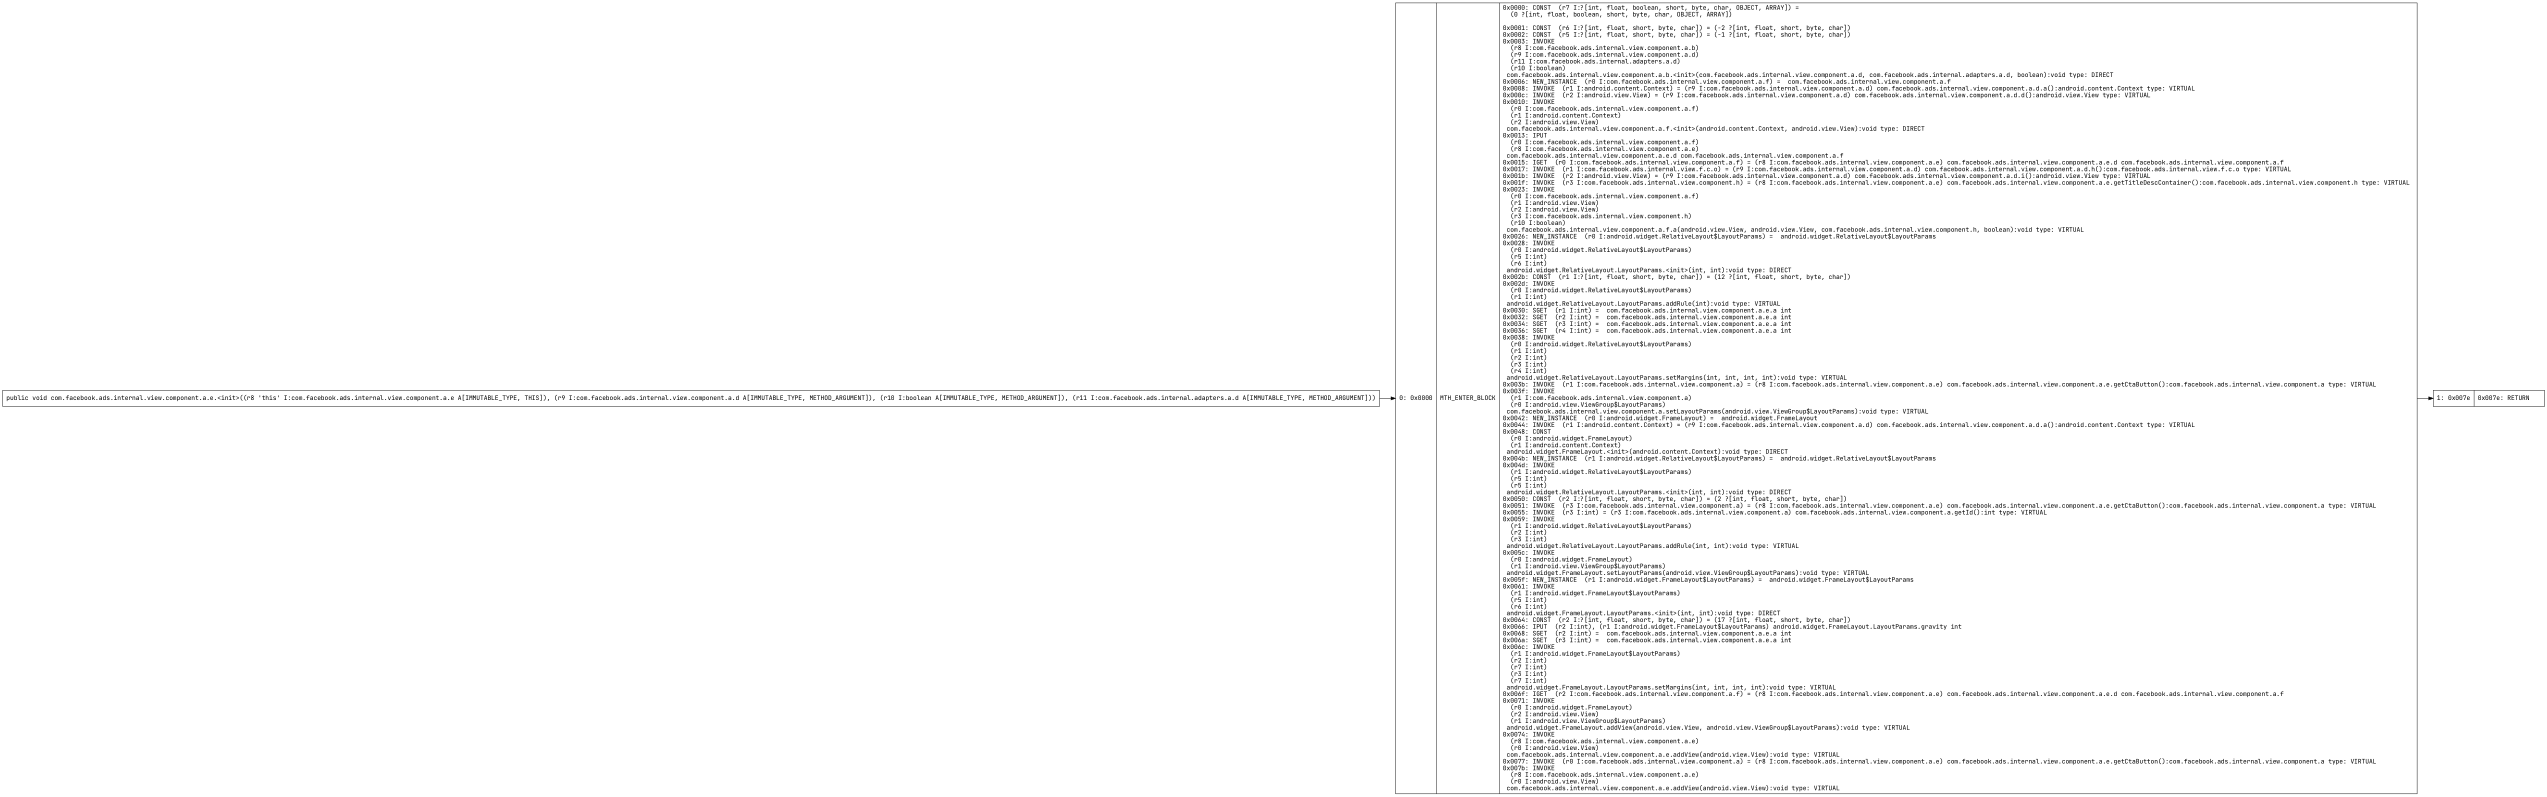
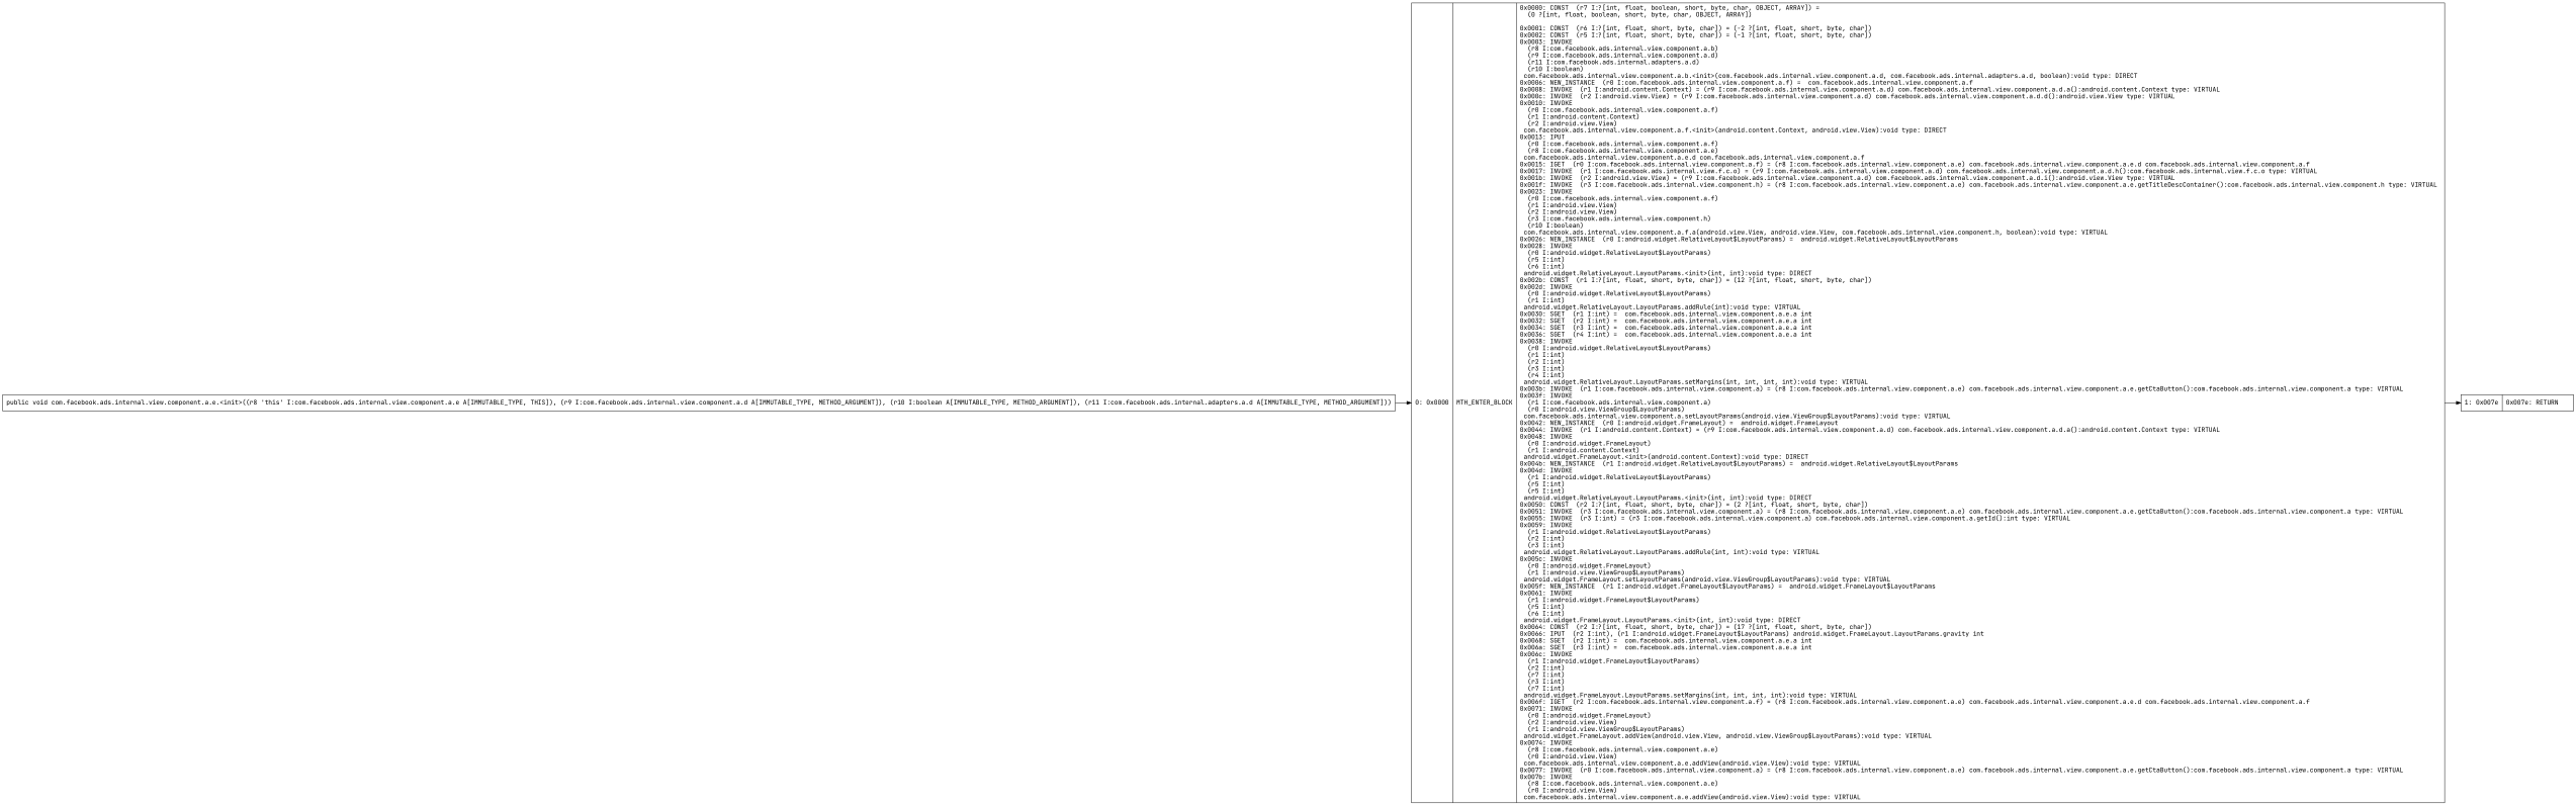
  digraph {
    rankdir=LR
    fontname="JetBrains Mono"
    node [shape=record fontname="JetBrains Mono"]
    edge [fontname="JetBrains Mono"]
-   n1 [label="{0\:\ 0x0000|MTH_ENTER_BLOCK\l|0x0000: CONST  (r7 I:?[int, float, boolean, short, byte, char, OBJECT, ARRAY]) = \l  (0 ?[int, float, boolean, short, byte, char, OBJECT, ARRAY])\l \l0x0001: CONST  (r6 I:?[int, float, short, byte, char]) = (\-2 ?[int, float, short, byte, char]) \l0x0002: CONST  (r5 I:?[int, float, short, byte, char]) = (\-1 ?[int, float, short, byte, char]) \l0x0003: INVOKE  \l  (r8 I:com.facebook.ads.internal.view.component.a.b)\l  (r9 I:com.facebook.ads.internal.view.component.a.d)\l  (r11 I:com.facebook.ads.internal.adapters.a.d)\l  (r10 I:boolean)\l com.facebook.ads.internal.view.component.a.b.\<init\>(com.facebook.ads.internal.view.component.a.d, com.facebook.ads.internal.adapters.a.d, boolean):void type: DIRECT \l0x0006: NEW_INSTANCE  (r0 I:com.facebook.ads.internal.view.component.a.f) =  com.facebook.ads.internal.view.component.a.f \l0x0008: INVOKE  (r1 I:android.content.Context) = (r9 I:com.facebook.ads.internal.view.component.a.d) com.facebook.ads.internal.view.component.a.d.a():android.content.Context type: VIRTUAL \l0x000c: INVOKE  (r2 I:android.view.View) = (r9 I:com.facebook.ads.internal.view.component.a.d) com.facebook.ads.internal.view.component.a.d.d():android.view.View type: VIRTUAL \l0x0010: INVOKE  \l  (r0 I:com.facebook.ads.internal.view.component.a.f)\l  (r1 I:android.content.Context)\l  (r2 I:android.view.View)\l com.facebook.ads.internal.view.component.a.f.\<init\>(android.content.Context, android.view.View):void type: DIRECT \l0x0013: IPUT  \l  (r0 I:com.facebook.ads.internal.view.component.a.f)\l  (r8 I:com.facebook.ads.internal.view.component.a.e)\l com.facebook.ads.internal.view.component.a.e.d com.facebook.ads.internal.view.component.a.f \l0x0015: IGET  (r0 I:com.facebook.ads.internal.view.component.a.f) = (r8 I:com.facebook.ads.internal.view.component.a.e) com.facebook.ads.internal.view.component.a.e.d com.facebook.ads.internal.view.component.a.f \l0x0017: INVOKE  (r1 I:com.facebook.ads.internal.view.f.c.o) = (r9 I:com.facebook.ads.internal.view.component.a.d) com.facebook.ads.internal.view.component.a.d.h():com.facebook.ads.internal.view.f.c.o type: VIRTUAL \l0x001b: INVOKE  (r2 I:android.view.View) = (r9 I:com.facebook.ads.internal.view.component.a.d) com.facebook.ads.internal.view.component.a.d.i():android.view.View type: VIRTUAL \l0x001f: INVOKE  (r3 I:com.facebook.ads.internal.view.component.h) = (r8 I:com.facebook.ads.internal.view.component.a.e) com.facebook.ads.internal.view.component.a.e.getTitleDescContainer():com.facebook.ads.internal.view.component.h type: VIRTUAL \l0x0023: INVOKE  \l  (r0 I:com.facebook.ads.internal.view.component.a.f)\l  (r1 I:android.view.View)\l  (r2 I:android.view.View)\l  (r3 I:com.facebook.ads.internal.view.component.h)\l  (r10 I:boolean)\l com.facebook.ads.internal.view.component.a.f.a(android.view.View, android.view.View, com.facebook.ads.internal.view.component.h, boolean):void type: VIRTUAL \l0x0026: NEW_INSTANCE  (r0 I:android.widget.RelativeLayout$LayoutParams) =  android.widget.RelativeLayout$LayoutParams \l0x0028: INVOKE  \l  (r0 I:android.widget.RelativeLayout$LayoutParams)\l  (r5 I:int)\l  (r6 I:int)\l android.widget.RelativeLayout.LayoutParams.\<init\>(int, int):void type: DIRECT \l0x002b: CONST  (r1 I:?[int, float, short, byte, char]) = (12 ?[int, float, short, byte, char]) \l0x002d: INVOKE  \l  (r0 I:android.widget.RelativeLayout$LayoutParams)\l  (r1 I:int)\l android.widget.RelativeLayout.LayoutParams.addRule(int):void type: VIRTUAL \l0x0030: SGET  (r1 I:int) =  com.facebook.ads.internal.view.component.a.e.a int \l0x0032: SGET  (r2 I:int) =  com.facebook.ads.internal.view.component.a.e.a int \l0x0034: SGET  (r3 I:int) =  com.facebook.ads.internal.view.component.a.e.a int \l0x0036: SGET  (r4 I:int) =  com.facebook.ads.internal.view.component.a.e.a int \l0x0038: INVOKE  \l  (r0 I:android.widget.RelativeLayout$LayoutParams)\l  (r1 I:int)\l  (r2 I:int)\l  (r3 I:int)\l  (r4 I:int)\l android.widget.RelativeLayout.LayoutParams.setMargins(int, int, int, int):void type: VIRTUAL \l0x003b: INVOKE  (r1 I:com.facebook.ads.internal.view.component.a) = (r8 I:com.facebook.ads.internal.view.component.a.e) com.facebook.ads.internal.view.component.a.e.getCtaButton():com.facebook.ads.internal.view.component.a type: VIRTUAL \l0x003f: INVOKE  \l  (r1 I:com.facebook.ads.internal.view.component.a)\l  (r0 I:android.view.ViewGroup$LayoutParams)\l com.facebook.ads.internal.view.component.a.setLayoutParams(android.view.ViewGroup$LayoutParams):void type: VIRTUAL \l0x0042: NEW_INSTANCE  (r0 I:android.widget.FrameLayout) =  android.widget.FrameLayout \l0x0044: INVOKE  (r1 I:android.content.Context) = (r9 I:com.facebook.ads.internal.view.component.a.d) com.facebook.ads.internal.view.component.a.d.a():android.content.Context type: VIRTUAL \l0x0048: CONST  \l  (r0 I:android.widget.FrameLayout)\l  (r1 I:android.content.Context)\l android.widget.FrameLayout.\<init\>(android.content.Context):void type: DIRECT \l0x004b: NEW_INSTANCE  (r1 I:android.widget.RelativeLayout$LayoutParams) =  android.widget.RelativeLayout$LayoutParams \l0x004d: INVOKE  \l  (r1 I:android.widget.RelativeLayout$LayoutParams)\l  (r5 I:int)\l  (r5 I:int)\l android.widget.RelativeLayout.LayoutParams.\<init\>(int, int):void type: DIRECT \l0x0050: CONST  (r2 I:?[int, float, short, byte, char]) = (2 ?[int, float, short, byte, char]) \l0x0051: INVOKE  (r3 I:com.facebook.ads.internal.view.component.a) = (r8 I:com.facebook.ads.internal.view.component.a.e) com.facebook.ads.internal.view.component.a.e.getCtaButton():com.facebook.ads.internal.view.component.a type: VIRTUAL \l0x0055: INVOKE  (r3 I:int) = (r3 I:com.facebook.ads.internal.view.component.a) com.facebook.ads.internal.view.component.a.getId():int type: VIRTUAL \l0x0059: INVOKE  \l  (r1 I:android.widget.RelativeLayout$LayoutParams)\l  (r2 I:int)\l  (r3 I:int)\l android.widget.RelativeLayout.LayoutParams.addRule(int, int):void type: VIRTUAL \l0x005c: INVOKE  \l  (r0 I:android.widget.FrameLayout)\l  (r1 I:android.view.ViewGroup$LayoutParams)\l android.widget.FrameLayout.setLayoutParams(android.view.ViewGroup$LayoutParams):void type: VIRTUAL \l0x005f: NEW_INSTANCE  (r1 I:android.widget.FrameLayout$LayoutParams) =  android.widget.FrameLayout$LayoutParams \l0x0061: INVOKE  \l  (r1 I:android.widget.FrameLayout$LayoutParams)\l  (r5 I:int)\l  (r6 I:int)\l android.widget.FrameLayout.LayoutParams.\<init\>(int, int):void type: DIRECT \l0x0064: CONST  (r2 I:?[int, float, short, byte, char]) = (17 ?[int, float, short, byte, char]) \l0x0066: IPUT  (r2 I:int), (r1 I:android.widget.FrameLayout$LayoutParams) android.widget.FrameLayout.LayoutParams.gravity int \l0x0068: SGET  (r2 I:int) =  com.facebook.ads.internal.view.component.a.e.a int \l0x006a: SGET  (r3 I:int) =  com.facebook.ads.internal.view.component.a.e.a int \l0x006c: INVOKE  \l  (r1 I:android.widget.FrameLayout$LayoutParams)\l  (r2 I:int)\l  (r7 I:int)\l  (r3 I:int)\l  (r7 I:int)\l android.widget.FrameLayout.LayoutParams.setMargins(int, int, int, int):void type: VIRTUAL \l0x006f: IGET  (r2 I:com.facebook.ads.internal.view.component.a.f) = (r8 I:com.facebook.ads.internal.view.component.a.e) com.facebook.ads.internal.view.component.a.e.d com.facebook.ads.internal.view.component.a.f \l0x0071: INVOKE  \l  (r0 I:android.widget.FrameLayout)\l  (r2 I:android.view.View)\l  (r1 I:android.view.ViewGroup$LayoutParams)\l android.widget.FrameLayout.addView(android.view.View, android.view.ViewGroup$LayoutParams):void type: VIRTUAL \l0x0074: INVOKE  \l  (r8 I:com.facebook.ads.internal.view.component.a.e)\l  (r0 I:android.view.View)\l com.facebook.ads.internal.view.component.a.e.addView(android.view.View):void type: VIRTUAL \l0x0077: INVOKE  (r0 I:com.facebook.ads.internal.view.component.a) = (r8 I:com.facebook.ads.internal.view.component.a.e) com.facebook.ads.internal.view.component.a.e.getCtaButton():com.facebook.ads.internal.view.component.a type: VIRTUAL \l0x007b: INVOKE  \l  (r8 I:com.facebook.ads.internal.view.component.a.e)\l  (r0 I:android.view.View)\l com.facebook.ads.internal.view.component.a.e.addView(android.view.View):void type: VIRTUAL \l}"]
+   n1 [label="{0\:\ 0x0000|MTH_ENTER_BLOCK\l|0x0000: CONST  (r7 I:?[int, float, boolean, short, byte, char, OBJECT, ARRAY]) = \l  (0 ?[int, float, boolean, short, byte, char, OBJECT, ARRAY])\l \l0x0001: CONST  (r6 I:?[int, float, short, byte, char]) = (\-2 ?[int, float, short, byte, char]) \l0x0002: CONST  (r5 I:?[int, float, short, byte, char]) = (\-1 ?[int, float, short, byte, char]) \l0x0003: INVOKE  \l  (r8 I:com.facebook.ads.internal.view.component.a.b)\l  (r9 I:com.facebook.ads.internal.view.component.a.d)\l  (r11 I:com.facebook.ads.internal.adapters.a.d)\l  (r10 I:boolean)\l com.facebook.ads.internal.view.component.a.b.\<init\>(com.facebook.ads.internal.view.component.a.d, com.facebook.ads.internal.adapters.a.d, boolean):void type: DIRECT \l0x0006: NEW_INSTANCE  (r0 I:com.facebook.ads.internal.view.component.a.f) =  com.facebook.ads.internal.view.component.a.f \l0x0008: INVOKE  (r1 I:android.content.Context) = (r9 I:com.facebook.ads.internal.view.component.a.d) com.facebook.ads.internal.view.component.a.d.a():android.content.Context type: VIRTUAL \l0x000c: INVOKE  (r2 I:android.view.View) = (r9 I:com.facebook.ads.internal.view.component.a.d) com.facebook.ads.internal.view.component.a.d.d():android.view.View type: VIRTUAL \l0x0010: INVOKE  \l  (r0 I:com.facebook.ads.internal.view.component.a.f)\l  (r1 I:android.content.Context)\l  (r2 I:android.view.View)\l com.facebook.ads.internal.view.component.a.f.\<init\>(android.content.Context, android.view.View):void type: DIRECT \l0x0013: IPUT  \l  (r0 I:com.facebook.ads.internal.view.component.a.f)\l  (r8 I:com.facebook.ads.internal.view.component.a.e)\l com.facebook.ads.internal.view.component.a.e.d com.facebook.ads.internal.view.component.a.f \l0x0015: IGET  (r0 I:com.facebook.ads.internal.view.component.a.f) = (r8 I:com.facebook.ads.internal.view.component.a.e) com.facebook.ads.internal.view.component.a.e.d com.facebook.ads.internal.view.component.a.f \l0x0017: INVOKE  (r1 I:com.facebook.ads.internal.view.f.c.o) = (r9 I:com.facebook.ads.internal.view.component.a.d) com.facebook.ads.internal.view.component.a.d.h():com.facebook.ads.internal.view.f.c.o type: VIRTUAL \l0x001b: INVOKE  (r2 I:android.view.View) = (r9 I:com.facebook.ads.internal.view.component.a.d) com.facebook.ads.internal.view.component.a.d.i():android.view.View type: VIRTUAL \l0x001f: INVOKE  (r3 I:com.facebook.ads.internal.view.component.h) = (r8 I:com.facebook.ads.internal.view.component.a.e) com.facebook.ads.internal.view.component.a.e.getTitleDescContainer():com.facebook.ads.internal.view.component.h type: VIRTUAL \l0x0023: INVOKE  \l  (r0 I:com.facebook.ads.internal.view.component.a.f)\l  (r1 I:android.view.View)\l  (r2 I:android.view.View)\l  (r3 I:com.facebook.ads.internal.view.component.h)\l  (r10 I:boolean)\l com.facebook.ads.internal.view.component.a.f.a(android.view.View, android.view.View, com.facebook.ads.internal.view.component.h, boolean):void type: VIRTUAL \l0x0026: NEW_INSTANCE  (r0 I:android.widget.RelativeLayout$LayoutParams) =  android.widget.RelativeLayout$LayoutParams \l0x0028: INVOKE  \l  (r0 I:android.widget.RelativeLayout$LayoutParams)\l  (r5 I:int)\l  (r6 I:int)\l android.widget.RelativeLayout.LayoutParams.\<init\>(int, int):void type: DIRECT \l0x002b: CONST  (r1 I:?[int, float, short, byte, char]) = (12 ?[int, float, short, byte, char]) \l0x002d: INVOKE  \l  (r0 I:android.widget.RelativeLayout$LayoutParams)\l  (r1 I:int)\l android.widget.RelativeLayout.LayoutParams.addRule(int):void type: VIRTUAL \l0x0030: SGET  (r1 I:int) =  com.facebook.ads.internal.view.component.a.e.a int \l0x0032: SGET  (r2 I:int) =  com.facebook.ads.internal.view.component.a.e.a int \l0x0034: SGET  (r3 I:int) =  com.facebook.ads.internal.view.component.a.e.a int \l0x0036: SGET  (r4 I:int) =  com.facebook.ads.internal.view.component.a.e.a int \l0x0038: INVOKE  \l  (r0 I:android.widget.RelativeLayout$LayoutParams)\l  (r1 I:int)\l  (r2 I:int)\l  (r3 I:int)\l  (r4 I:int)\l android.widget.RelativeLayout.LayoutParams.setMargins(int, int, int, int):void type: VIRTUAL \l0x003b: INVOKE  (r1 I:com.facebook.ads.internal.view.component.a) = (r8 I:com.facebook.ads.internal.view.component.a.e) com.facebook.ads.internal.view.component.a.e.getCtaButton():com.facebook.ads.internal.view.component.a type: VIRTUAL \l0x003f: INVOKE  \l  (r1 I:com.facebook.ads.internal.view.component.a)\l  (r0 I:android.view.ViewGroup$LayoutParams)\l com.facebook.ads.internal.view.component.a.setLayoutParams(android.view.ViewGroup$LayoutParams):void type: VIRTUAL \l0x0042: NEW_INSTANCE  (r0 I:android.widget.FrameLayout) =  android.widget.FrameLayout \l0x0044: INVOKE  (r1 I:android.content.Context) = (r9 I:com.facebook.ads.internal.view.component.a.d) com.facebook.ads.internal.view.component.a.d.a():android.content.Context type: VIRTUAL \l0x0048: INVOKE  \l  (r0 I:android.widget.FrameLayout)\l  (r1 I:android.content.Context)\l android.widget.FrameLayout.\<init\>(android.content.Context):void type: DIRECT \l0x004b: NEW_INSTANCE  (r1 I:android.widget.RelativeLayout$LayoutParams) =  android.widget.RelativeLayout$LayoutParams \l0x004d: INVOKE  \l  (r1 I:android.widget.RelativeLayout$LayoutParams)\l  (r5 I:int)\l  (r5 I:int)\l android.widget.RelativeLayout.LayoutParams.\<init\>(int, int):void type: DIRECT \l0x0050: CONST  (r2 I:?[int, float, short, byte, char]) = (2 ?[int, float, short, byte, char]) \l0x0051: INVOKE  (r3 I:com.facebook.ads.internal.view.component.a) = (r8 I:com.facebook.ads.internal.view.component.a.e) com.facebook.ads.internal.view.component.a.e.getCtaButton():com.facebook.ads.internal.view.component.a type: VIRTUAL \l0x0055: INVOKE  (r3 I:int) = (r3 I:com.facebook.ads.internal.view.component.a) com.facebook.ads.internal.view.component.a.getId():int type: VIRTUAL \l0x0059: INVOKE  \l  (r1 I:android.widget.RelativeLayout$LayoutParams)\l  (r2 I:int)\l  (r3 I:int)\l android.widget.RelativeLayout.LayoutParams.addRule(int, int):void type: VIRTUAL \l0x005c: INVOKE  \l  (r0 I:android.widget.FrameLayout)\l  (r1 I:android.view.ViewGroup$LayoutParams)\l android.widget.FrameLayout.setLayoutParams(android.view.ViewGroup$LayoutParams):void type: VIRTUAL \l0x005f: NEW_INSTANCE  (r1 I:android.widget.FrameLayout$LayoutParams) =  android.widget.FrameLayout$LayoutParams \l0x0061: INVOKE  \l  (r1 I:android.widget.FrameLayout$LayoutParams)\l  (r5 I:int)\l  (r6 I:int)\l android.widget.FrameLayout.LayoutParams.\<init\>(int, int):void type: DIRECT \l0x0064: CONST  (r2 I:?[int, float, short, byte, char]) = (17 ?[int, float, short, byte, char]) \l0x0066: IPUT  (r2 I:int), (r1 I:android.widget.FrameLayout$LayoutParams) android.widget.FrameLayout.LayoutParams.gravity int \l0x0068: SGET  (r2 I:int) =  com.facebook.ads.internal.view.component.a.e.a int \l0x006a: SGET  (r3 I:int) =  com.facebook.ads.internal.view.component.a.e.a int \l0x006c: INVOKE  \l  (r1 I:android.widget.FrameLayout$LayoutParams)\l  (r2 I:int)\l  (r7 I:int)\l  (r3 I:int)\l  (r7 I:int)\l android.widget.FrameLayout.LayoutParams.setMargins(int, int, int, int):void type: VIRTUAL \l0x006f: IGET  (r2 I:com.facebook.ads.internal.view.component.a.f) = (r8 I:com.facebook.ads.internal.view.component.a.e) com.facebook.ads.internal.view.component.a.e.d com.facebook.ads.internal.view.component.a.f \l0x0071: INVOKE  \l  (r0 I:android.widget.FrameLayout)\l  (r2 I:android.view.View)\l  (r1 I:android.view.ViewGroup$LayoutParams)\l android.widget.FrameLayout.addView(android.view.View, android.view.ViewGroup$LayoutParams):void type: VIRTUAL \l0x0074: INVOKE  \l  (r8 I:com.facebook.ads.internal.view.component.a.e)\l  (r0 I:android.view.View)\l com.facebook.ads.internal.view.component.a.e.addView(android.view.View):void type: VIRTUAL \l0x0077: INVOKE  (r0 I:com.facebook.ads.internal.view.component.a) = (r8 I:com.facebook.ads.internal.view.component.a.e) com.facebook.ads.internal.view.component.a.e.getCtaButton():com.facebook.ads.internal.view.component.a type: VIRTUAL \l0x007b: INVOKE  \l  (r8 I:com.facebook.ads.internal.view.component.a.e)\l  (r0 I:android.view.View)\l com.facebook.ads.internal.view.component.a.e.addView(android.view.View):void type: VIRTUAL \l}"]
    n2 [label="{1\:\ 0x007e|0x007e: RETURN   \l}"]
    n3 [label="{public void com.facebook.ads.internal.view.component.a.e.\<init\>((r8 'this' I:com.facebook.ads.internal.view.component.a.e A[IMMUTABLE_TYPE, THIS]), (r9 I:com.facebook.ads.internal.view.component.a.d A[IMMUTABLE_TYPE, METHOD_ARGUMENT]), (r10 I:boolean A[IMMUTABLE_TYPE, METHOD_ARGUMENT]), (r11 I:com.facebook.ads.internal.adapters.a.d A[IMMUTABLE_TYPE, METHOD_ARGUMENT])) }"]
    n1 -> n2
    n3 -> n1
  }
